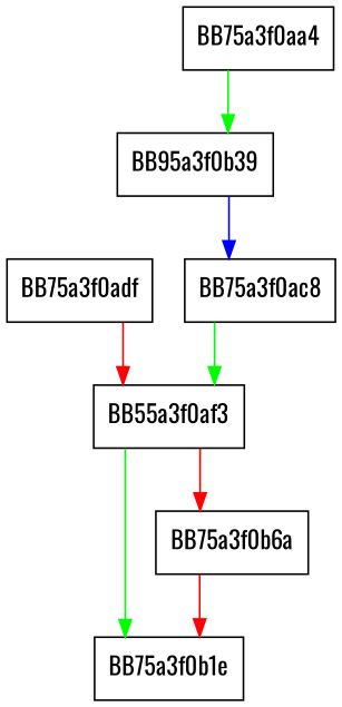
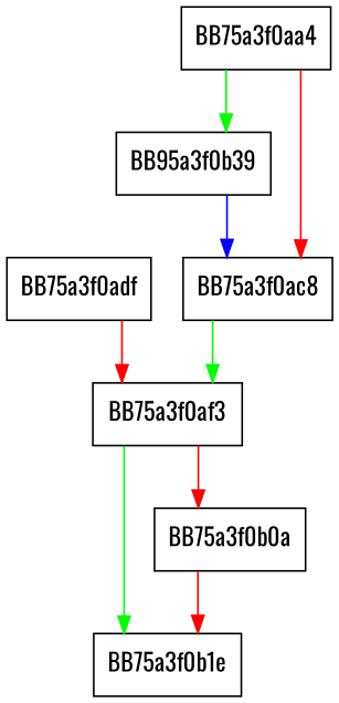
  digraph {
    fontname=Oswald
    splines=ortho
    node [fontname=Oswald shape=box]
    edge [color=red fontname=Oswald]
    n1 [label=BB95a3f0b39]
    BB75a3f0aa4
    BB75a3f0ac8
-   BB75a3f0af3 [label=BB55a3f0af3]
+   BB75a3f0af3
    BB75a3f0b1e
-   BB75a3f0b0a [label=BB75a3f0b6a]
+   BB75a3f0b0a
    BB75a3f0adf
    n1 -> BB75a3f0ac8 [color=blue]
    BB75a3f0aa4 -> n1 [color=green]
+   BB75a3f0aa4 -> BB75a3f0ac8
    BB75a3f0ac8 -> BB75a3f0af3 [color=green]
    BB75a3f0af3 -> BB75a3f0b1e [color=green]
    BB75a3f0af3 -> BB75a3f0b0a
    BB75a3f0b0a -> BB75a3f0b1e
    BB75a3f0adf -> BB75a3f0af3
  }
